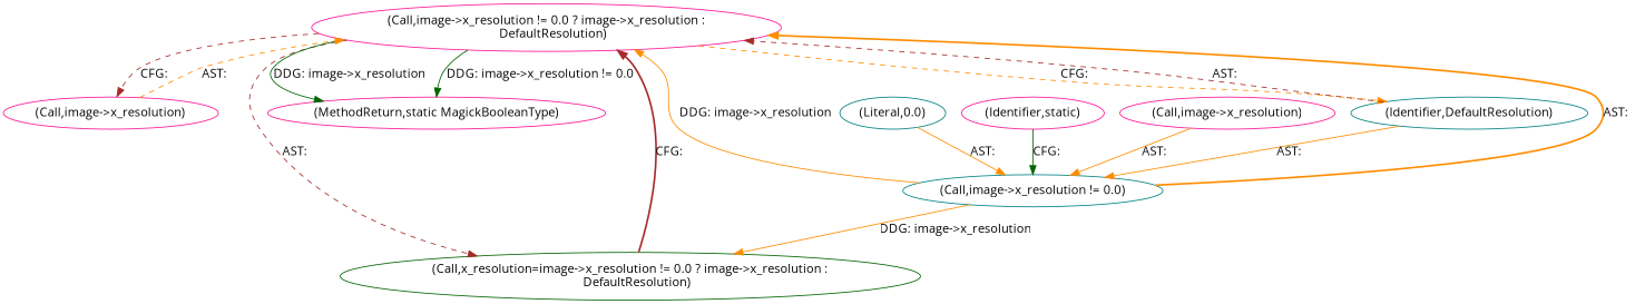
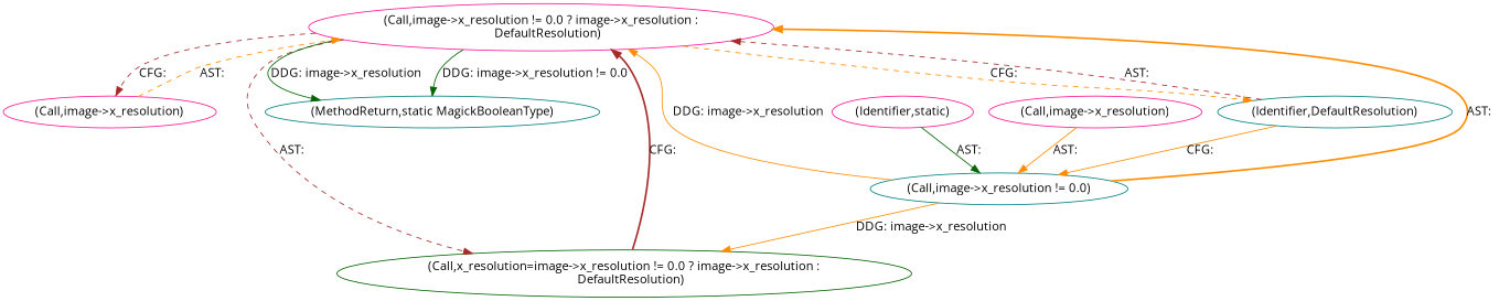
  digraph {
    fontname="Open Sans"
    node [color=deeppink fontname="Open Sans"]
    edge [color=darkorange fontname="Open Sans" style=solid]
    n1 [label="(Call,image->x_resolution != 0.0 ? image->x_resolution :\n    DefaultResolution)"]
    n2 [label="(Call,image->x_resolution)"]
    n3 [color=darkgreen label="(Call,x_resolution=image->x_resolution != 0.0 ? image->x_resolution :\n    DefaultResolution)"]
-   n4 [label="(MethodReturn,static MagickBooleanType)"]
+   n4 [color=teal label="(MethodReturn,static MagickBooleanType)"]
    n5 [color=teal label="(Identifier,DefaultResolution)"]
    n6 [color=teal label="(Call,image->x_resolution != 0.0)"]
-   n7 [color=teal label="(Literal,0.0)"]
    n8 [label="(Identifier,static)"]
    n9 [label="(Call,image->x_resolution)"]
    n1 -> n2 [color=brown label="CFG: " style=dashed]
    n1 -> n3 [color=brown label="AST: " style=dashed]
    n1 -> n4 [color=darkgreen label="DDG: image->x_resolution"]
    n1 -> n4 [color=darkgreen label="DDG: image->x_resolution != 0.0"]
    n1 -> n5 [label="CFG: " style=dashed]
    n2 -> n1 [label="AST: " style=dashed]
    n3 -> n1 [color=brown label="CFG: " style=bold]
    n5 -> n1 [color=brown label="AST: " style=dashed]
-   n5 -> n6 [label="AST: "]
+   n5 -> n6 [label="CFG: "]
    n6 -> n1 [label="AST: " style=bold]
    n6 -> n1 [label="DDG: image->x_resolution"]
    n6 -> n3 [label="DDG: image->x_resolution"]
-   n7 -> n6 [label="AST: "]
-   n8 -> n6 [color=darkgreen label="CFG: "]
+   n8 -> n6 [color=darkgreen label="AST: "]
    n9 -> n6 [label="AST: "]
  }
